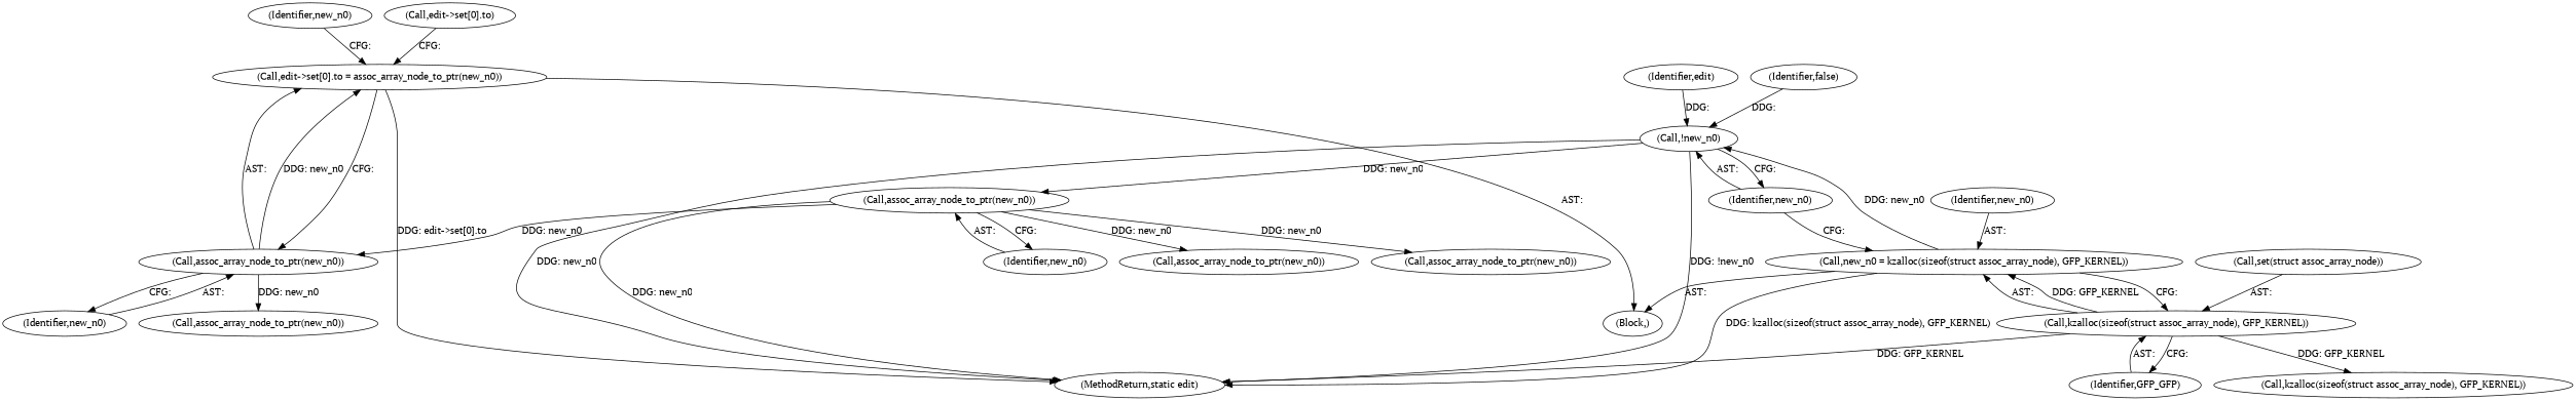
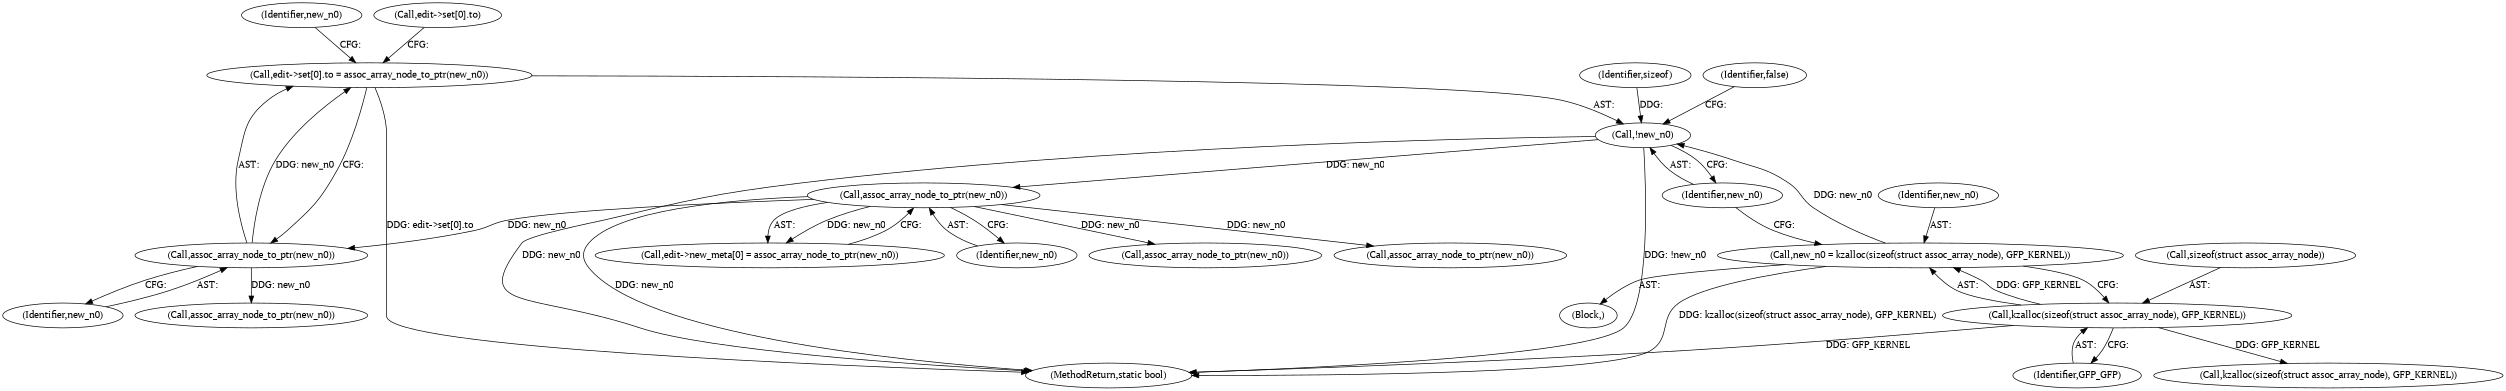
  digraph {
    fontname="PT Serif"
    node [fontname="PT Serif"]
    edge [fontname="PT Serif"]
    n1 [label="(Call,edit->set[0].to = assoc_array_node_to_ptr(new_n0))"]
    n2 [label="(Call,assoc_array_node_to_ptr(new_n0))"]
-   n3 [label="(MethodReturn,static edit)"]
+   n3 [label="(MethodReturn,static bool)"]
    n4 [label="(Block,)"]
    n5 [label="(Call,assoc_array_node_to_ptr(new_n0))"]
    n6 [label="(Identifier,new_n0)"]
    n7 [label="(Call,assoc_array_node_to_ptr(new_n0))"]
    n8 [label="(Call,assoc_array_node_to_ptr(new_n0))"]
    n9 [label="(Call,assoc_array_node_to_ptr(new_n0))"]
    n10 [label="(Identifier,new_n0)"]
+   n11 [label="(Call,edit->new_meta[0] = assoc_array_node_to_ptr(new_n0))"]
    n12 [label="(Call,!new_n0)"]
    n13 [label="(Identifier,new_n0)"]
    n14 [label="(Call,new_n0 = kzalloc(sizeof(struct assoc_array_node), GFP_KERNEL))"]
    n15 [label="(Call,kzalloc(sizeof(struct assoc_array_node), GFP_KERNEL))"]
    n16 [label="(Identifier,GFP_GFP)"]
    n17 [label="(Call,kzalloc(sizeof(struct assoc_array_node), GFP_KERNEL))"]
    n18 [label="(Identifier,new_n0)"]
    n19 [label="(Identifier,new_n0)"]
    n20 [label="(Identifier,false)"]
-   n21 [label="(Identifier,edit)"]
-   n22 [label="(Call,set(struct assoc_array_node))"]
+   n21 [label="(Identifier,sizeof)"]
+   n22 [label="(Call,sizeof(struct assoc_array_node))"]
    n23 [label="(Call,edit->set[0].to)"]
    n1 -> n2 [label="CFG: "]
    n1 -> n3 [label="DDG: edit->set[0].to"]
-   n1 -> n4 [label="AST: "]
+   n1 -> n12 [label="AST: "]
    n2 -> n1 [label="AST: "]
    n2 -> n1 [label="DDG: new_n0"]
    n2 -> n5 [label="DDG: new_n0"]
    n2 -> n6 [label="CFG: "]
    n6 -> n2 [label="AST: "]
    n7 -> n2 [label="DDG: new_n0"]
    n7 -> n3 [label="DDG: new_n0"]
    n7 -> n8 [label="DDG: new_n0"]
    n7 -> n9 [label="DDG: new_n0"]
    n7 -> n10 [label="CFG: "]
+   n7 -> n11 [label="AST: "]
+   n7 -> n11 [label="DDG: new_n0"]
    n10 -> n7 [label="AST: "]
+   n11 -> n7 [label="CFG: "]
    n12 -> n3 [label="DDG: !new_n0"]
    n12 -> n3 [label="DDG: new_n0"]
    n12 -> n7 [label="DDG: new_n0"]
    n12 -> n13 [label="CFG: "]
    n13 -> n12 [label="AST: "]
    n13 -> n14 [label="CFG: "]
    n14 -> n3 [label="DDG: kzalloc(sizeof(struct assoc_array_node), GFP_KERNEL)"]
    n14 -> n4 [label="AST: "]
    n14 -> n12 [label="DDG: new_n0"]
    n14 -> n15 [label="CFG: "]
    n15 -> n3 [label="DDG: GFP_KERNEL"]
    n15 -> n14 [label="AST: "]
    n15 -> n14 [label="DDG: GFP_KERNEL"]
    n15 -> n16 [label="CFG: "]
    n15 -> n17 [label="DDG: GFP_KERNEL"]
    n16 -> n15 [label="AST: "]
    n18 -> n1 [label="CFG: "]
    n19 -> n14 [label="AST: "]
-   n20 -> n12 [label="DDG: "]
+   n20 -> n12 [label="CFG: "]
    n21 -> n12 [label="DDG: "]
    n22 -> n15 [label="AST: "]
    n23 -> n1 [label="CFG: "]
  }
